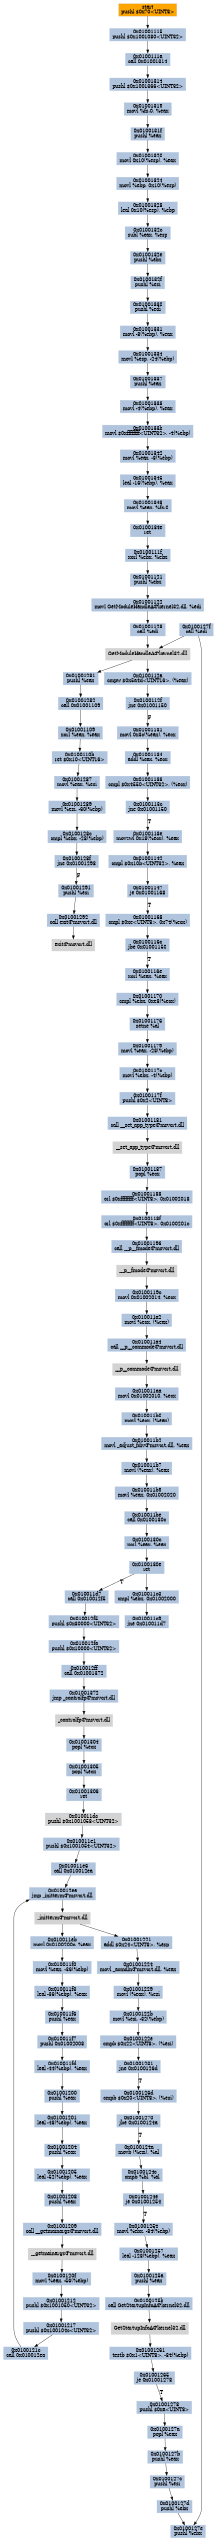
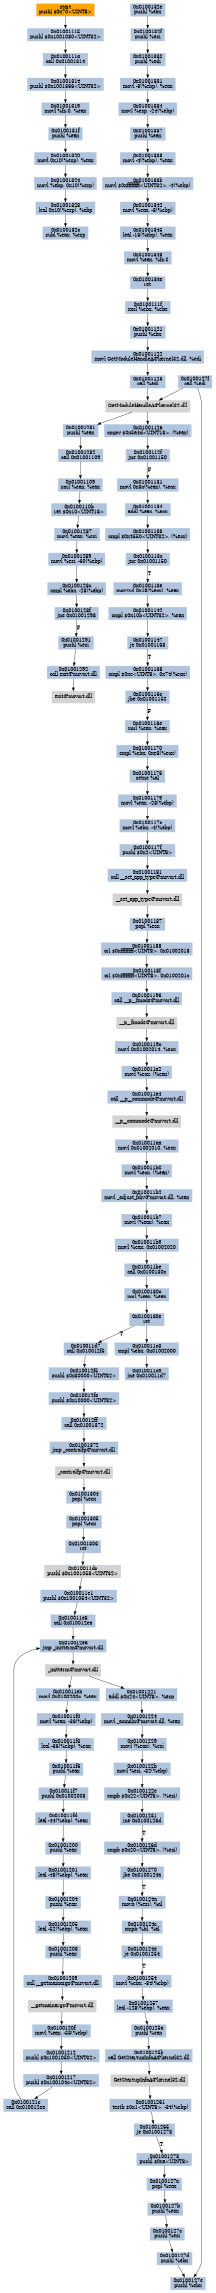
  digraph {
    node [color=lightsteelblue fillcolor=lightsteelblue shape=rectangle style=filled]
    edge [color="#000000"]
    n1 [color=lightgrey fillcolor=orange label="start\npushl $0x70<UINT8>"]
    n2 [label="0x01001115\npushl $0x1001080<UINT32>"]
    n3 [label="0x0100111a\ncall 0x01001314"]
    n4 [label="0x01001314\npushl $0x1001366<UINT32>"]
    n5 [label="0x01001319\nmovl %fs:0, %eax"]
    n6 [label="0x0100131f\npushl %eax"]
    n7 [label="0x01001320\nmovl 0x10(%esp), %eax"]
    n8 [label="0x01001324\nmovl %ebp, 0x10(%esp)"]
    n9 [label="0x01001328\nleal 0x10(%esp), %ebp"]
    n10 [label="0x0100132c\nsubl %eax, %esp"]
    n11 [label="0x0100132e\npushl %ebx"]
    n12 [label="0x0100132f\npushl %esi"]
    n13 [label="0x01001330\npushl %edi"]
    n14 [label="0x01001331\nmovl -8(%ebp), %eax"]
    n15 [label="0x01001334\nmovl %esp, -24(%ebp)"]
    n16 [label="0x01001337\npushl %eax"]
    n17 [label="0x01001338\nmovl -4(%ebp), %eax"]
    n18 [label="0x0100133b\nmovl $0xffffffff<UINT32>, -4(%ebp)"]
    n19 [label="0x01001342\nmovl %eax, -8(%ebp)"]
    n20 [label="0x01001345\nleal -16(%ebp), %eax"]
    n21 [label="0x01001348\nmovl %eax, %fs:0"]
    n22 [label="0x0100134e\nret"]
    n23 [label="0x0100111f\nxorl %ebx, %ebx"]
    n24 [label="0x01001121\npushl %ebx"]
    n25 [label="0x01001122\nmovl GetModuleHandleA@kernel32.dll, %edi"]
    n26 [label="0x01001128\ncall %edi"]
    n27 [color=lightgrey fillcolor=lightgrey label="GetModuleHandleA@kernel32.dll"]
    n28 [label="0x0100112a\ncmpw $0x5a4d<UINT16>, (%eax)"]
    n29 [label="0x01001281\npushl %eax"]
    n30 [label="0x0100112f\njne 0x01001150"]
    n31 [label="0x01001282\ncall 0x01001109"]
    n32 [label="0x01001131\nmovl 0x3c(%eax), %ecx"]
    n33 [label="0x01001134\naddl %eax, %ecx"]
    n34 [label="0x01001136\ncmpl $0x4550<UINT32>, (%ecx)"]
    n35 [label="0x0100113c\njne 0x01001150"]
    n36 [label="0x0100113e\nmovzwl 0x18(%ecx), %eax"]
    n37 [label="0x01001142\ncmpl $0x10b<UINT32>, %eax"]
    n38 [label="0x01001147\nje 0x01001168"]
    n39 [label="0x01001168\ncmpl $0xe<UINT8>, 0x74(%ecx)"]
    n40 [label="0x0100116c\njbe 0x01001150"]
    n41 [label="0x0100116e\nxorl %eax, %eax"]
    n42 [label="0x01001170\ncmpl %ebx, 0xe8(%ecx)"]
    n43 [label="0x01001176\nsetne %al"]
    n44 [label="0x01001179\nmovl %eax, -28(%ebp)"]
    n45 [label="0x0100117c\nmovl %ebx, -4(%ebp)"]
    n46 [label="0x0100117f\npushl $0x2<UINT8>"]
    n47 [label="0x01001181\ncall __set_app_type@msvcrt.dll"]
    n48 [color=lightgrey fillcolor=lightgrey label="__set_app_type@msvcrt.dll"]
    n49 [label="0x01001187\npopl %ecx"]
    n50 [label="0x01001188\norl $0xffffffff<UINT8>, 0x01002018"]
    n51 [label="0x0100118f\norl $0xffffffff<UINT8>, 0x0100201c"]
    n52 [label="0x01001196\ncall __p__fmode@msvcrt.dll"]
    n53 [color=lightgrey fillcolor=lightgrey label="__p__fmode@msvcrt.dll"]
    n54 [label="0x0100119c\nmovl 0x01002014, %ecx"]
    n55 [label="0x010011a2\nmovl %ecx, (%eax)"]
    n56 [label="0x010011a4\ncall __p__commode@msvcrt.dll"]
    n57 [color=lightgrey fillcolor=lightgrey label="__p__commode@msvcrt.dll"]
    n58 [label="0x010011aa\nmovl 0x01002010, %ecx"]
    n59 [label="0x010011b0\nmovl %ecx, (%eax)"]
    n60 [label="0x010011b2\nmovl _adjust_fdiv@msvcrt.dll, %eax"]
    n61 [label="0x010011b7\nmovl (%eax), %eax"]
    n62 [label="0x010011b9\nmovl %eax, 0x01002020"]
    n63 [label="0x010011be\ncall 0x0100130c"]
    n64 [label="0x0100130c\nxorl %eax, %eax"]
    n65 [label="0x0100130e\nret"]
    n66 [label="0x010011c3\ncmpl %ebx, 0x01002000"]
    n67 [label="0x010011d7\ncall 0x010012f5"]
    n68 [label="0x010011c9\njne 0x010011d7"]
    n69 [label="0x010012f5\npushl $0x30000<UINT32>"]
    n70 [label="0x010012fa\npushl $0x10000<UINT32>"]
    n71 [label="0x010012ff\ncall 0x01001372"]
    n72 [label="0x01001372\njmp _controlfp@msvcrt.dll"]
    n73 [color=lightgrey fillcolor=lightgrey label="_controlfp@msvcrt.dll"]
    n74 [label="0x01001304\npopl %ecx"]
    n75 [label="0x01001305\npopl %ecx"]
    n76 [label="0x01001306\nret"]
    n77 [fillcolor=lightgrey label="0x010011dc\npushl $0x1001058<UINT32>"]
    n78 [label="0x010011e1\npushl $0x1001054<UINT32>"]
    n79 [label="0x010011e6\ncall 0x010012ea"]
    n80 [label="0x010012ea\njmp _initterm@msvcrt.dll"]
    n81 [color=lightgrey fillcolor=lightgrey label="_initterm@msvcrt.dll"]
    n82 [label="0x010011eb\nmovl 0x0100200c, %eax"]
    n83 [label="0x01001221\naddl $0x24<UINT8>, %esp"]
    n84 [label="0x010011f0\nmovl %eax, -36(%ebp)"]
    n85 [label="0x01001224\nmovl _acmdln@msvcrt.dll, %eax"]
    n86 [label="0x010011f3\nleal -36(%ebp), %eax"]
    n87 [label="0x010011f6\npushl %eax"]
    n88 [label="0x010011f7\npushl 0x01002008"]
    n89 [label="0x010011fd\nleal -44(%ebp), %eax"]
    n90 [label="0x01001200\npushl %eax"]
    n91 [label="0x01001201\nleal -48(%ebp), %eax"]
    n92 [label="0x01001204\npushl %eax"]
    n93 [label="0x01001205\nleal -52(%ebp), %eax"]
    n94 [label="0x01001208\npushl %eax"]
    n95 [label="0x01001209\ncall __getmainargs@msvcrt.dll"]
    n96 [color=lightgrey fillcolor=lightgrey label="__getmainargs@msvcrt.dll"]
    n97 [label="0x0100120f\nmovl %eax, -56(%ebp)"]
    n98 [label="0x01001212\npushl $0x1001050<UINT32>"]
    n99 [label="0x01001217\npushl $0x100104c<UINT32>"]
    n100 [label="0x0100121c\ncall 0x010012ea"]
    n101 [label="0x01001229\nmovl (%eax), %esi"]
    n102 [label="0x0100122b\nmovl %esi, -32(%ebp)"]
    n103 [label="0x0100122e\ncmpb $0x22<UINT8>, (%esi)"]
    n104 [label="0x01001231\njne 0x0100126d"]
    n105 [label="0x0100126d\ncmpb $0x20<UINT8>, (%esi)"]
    n106 [label="0x01001270\njbe 0x0100124a"]
    n107 [label="0x0100124a\nmovb (%esi), %al"]
    n108 [label="0x0100124c\ncmpb %bl, %al"]
    n109 [label="0x0100124e\nje 0x01001254"]
    n110 [label="0x01001254\nmovl %ebx, -84(%ebp)"]
    n111 [label="0x01001257\nleal -128(%ebp), %eax"]
    n112 [label="0x0100125a\npushl %eax"]
    n113 [label="0x0100125b\ncall GetStartupInfoA@kernel32.dll"]
    n114 [color=lightgrey fillcolor=lightgrey label="GetStartupInfoA@kernel32.dll"]
    n115 [label="0x01001261\ntestb $0x1<UINT8>, -84(%ebp)"]
    n116 [label="0x01001265\nje 0x01001278"]
    n117 [label="0x01001278\npushl $0xa<UINT8>"]
    n118 [label="0x0100127a\npopl %eax"]
    n119 [label="0x0100127b\npushl %eax"]
    n120 [label="0x0100127c\npushl %esi"]
    n121 [label="0x0100127d\npushl %ebx"]
    n122 [label="0x0100127e\npushl %ebx"]
    n123 [label="0x0100127f\ncall %edi"]
    n124 [label="0x01001109\nxorl %eax, %eax"]
    n125 [label="0x0100110b\nret $0x10<UINT16>"]
    n126 [label="0x01001287\nmovl %eax, %esi"]
    n127 [label="0x01001289\nmovl %esi, -60(%ebp)"]
    n128 [label="0x0100128c\ncmpl %ebx, -28(%ebp)"]
    n129 [label="0x0100128f\njne 0x01001298"]
    n130 [label="0x01001291\npushl %esi"]
    n131 [label="0x01001292\ncall exit@msvcrt.dll"]
    n132 [color=lightgrey fillcolor=lightgrey label="exit@msvcrt.dll"]
    n1 -> n2
    n2 -> n3
    n3 -> n4
    n4 -> n5
    n5 -> n6
    n6 -> n7
    n7 -> n8
    n8 -> n9
    n9 -> n10
-   n10 -> n11
    n11 -> n12
    n12 -> n13
    n13 -> n14
    n14 -> n15
    n15 -> n16
    n16 -> n17
    n17 -> n18
    n18 -> n19
    n19 -> n20
    n20 -> n21
    n21 -> n22
    n22 -> n23
    n23 -> n24
    n24 -> n25
    n25 -> n26
    n26 -> n27
    n27 -> n28
    n27 -> n29
    n28 -> n30
    n29 -> n31
    n30 -> n32 [label=F]
    n31 -> n124
    n32 -> n33
    n33 -> n34
    n34 -> n35
    n35 -> n36 [label=T]
    n36 -> n37
    n37 -> n38
    n38 -> n39 [label=T]
    n39 -> n40
-   n40 -> n41 [label=T]
+   n40 -> n41 [label=F]
    n41 -> n42
    n42 -> n43
    n43 -> n44
    n44 -> n45
    n45 -> n46
    n46 -> n47
    n47 -> n48
    n48 -> n49
    n49 -> n50
    n50 -> n51
    n51 -> n52
    n52 -> n53
    n53 -> n54
    n54 -> n55
    n55 -> n56
    n56 -> n57
    n57 -> n58
    n58 -> n59
    n59 -> n60
    n60 -> n61
    n61 -> n62
    n62 -> n63
    n63 -> n64
    n64 -> n65
    n65 -> n66
    n65 -> n67 [label=T]
    n66 -> n68
    n67 -> n69
    n69 -> n70
    n70 -> n71
    n71 -> n72
    n72 -> n73
    n73 -> n74
    n74 -> n75
    n75 -> n76
    n76 -> n77
    n77 -> n78
    n78 -> n79
    n79 -> n80
    n80 -> n81
    n81 -> n82
    n81 -> n83
    n82 -> n84
    n83 -> n85
    n84 -> n86
    n85 -> n101
    n86 -> n87
    n87 -> n88
    n88 -> n89
    n89 -> n90
    n90 -> n91
    n91 -> n92
    n92 -> n93
    n93 -> n94
    n94 -> n95
    n95 -> n96
    n96 -> n97
    n97 -> n98
    n98 -> n99
    n99 -> n100
    n100 -> n80
    n101 -> n102
    n102 -> n103
    n103 -> n104
    n104 -> n105 [label=T]
    n105 -> n106
    n106 -> n107 [label=T]
    n107 -> n108
    n108 -> n109
    n109 -> n110 [label=T]
    n110 -> n111
    n111 -> n112
    n112 -> n113
    n113 -> n114
    n114 -> n115
    n115 -> n116
    n116 -> n117 [label=T]
    n117 -> n118
    n118 -> n119
    n119 -> n120
    n120 -> n121
    n121 -> n122
    n123 -> n27
    n123 -> n122
    n124 -> n125
    n125 -> n126
    n126 -> n127
    n127 -> n128
    n128 -> n129
    n129 -> n130 [label=F]
    n130 -> n131
    n131 -> n132
  }
